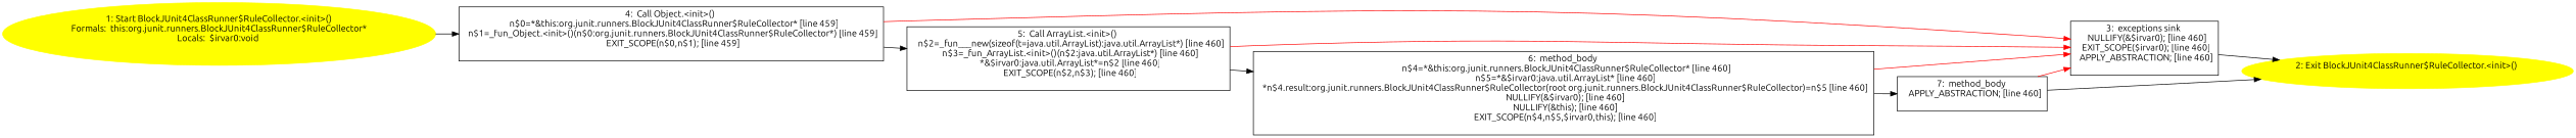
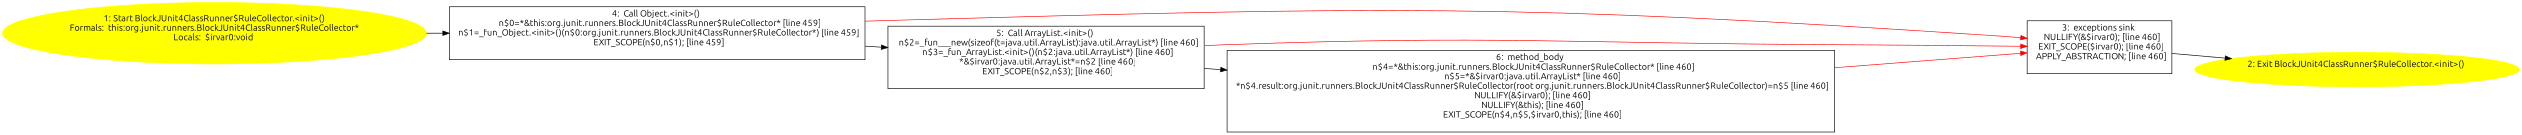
  digraph {
    rankdir=LR
    fontname=Ubuntu
    node [fontname=Ubuntu shape=box]
    edge [fontname=Ubuntu]
    n1 [color=yellow label="1: Start BlockJUnit4ClassRunner$RuleCollector.<init>()\nFormals:  this:org.junit.runners.BlockJUnit4ClassRunner$RuleCollector*\nLocals:  $irvar0:void \n  " style=filled shape=""]
    n2 [label="4:  Call Object.<init>() \n   n$0=*&this:org.junit.runners.BlockJUnit4ClassRunner$RuleCollector* [line 459]\n  n$1=_fun_Object.<init>()(n$0:org.junit.runners.BlockJUnit4ClassRunner$RuleCollector*) [line 459]\n  EXIT_SCOPE(n$0,n$1); [line 459]\n "]
    n3 [label="3:  exceptions sink \n   NULLIFY(&$irvar0); [line 460]\n  EXIT_SCOPE($irvar0); [line 460]\n  APPLY_ABSTRACTION; [line 460]\n "]
    n4 [label="5:  Call ArrayList.<init>() \n   n$2=_fun___new(sizeof(t=java.util.ArrayList):java.util.ArrayList*) [line 460]\n  n$3=_fun_ArrayList.<init>()(n$2:java.util.ArrayList*) [line 460]\n  *&$irvar0:java.util.ArrayList*=n$2 [line 460]\n  EXIT_SCOPE(n$2,n$3); [line 460]\n "]
    n5 [color=yellow label="2: Exit BlockJUnit4ClassRunner$RuleCollector.<init>() \n  " style=filled shape=""]
    n6 [label="6:  method_body \n   n$4=*&this:org.junit.runners.BlockJUnit4ClassRunner$RuleCollector* [line 460]\n  n$5=*&$irvar0:java.util.ArrayList* [line 460]\n  *n$4.result:org.junit.runners.BlockJUnit4ClassRunner$RuleCollector(root org.junit.runners.BlockJUnit4ClassRunner$RuleCollector)=n$5 [line 460]\n  NULLIFY(&$irvar0); [line 460]\n  NULLIFY(&this); [line 460]\n  EXIT_SCOPE(n$4,n$5,$irvar0,this); [line 460]\n "]
-   n7 [label="7:  method_body \n   APPLY_ABSTRACTION; [line 460]\n "]
    n1 -> n2
    n2 -> n3 [color=red]
    n2 -> n4
    n3 -> n5
    n4 -> n3 [color=red]
    n4 -> n6
    n6 -> n3 [color=red]
-   n6 -> n7
-   n7 -> n3 [color=red]
-   n7 -> n5
  }
